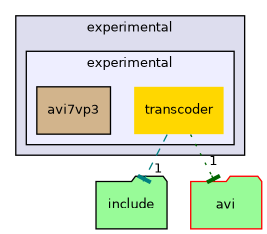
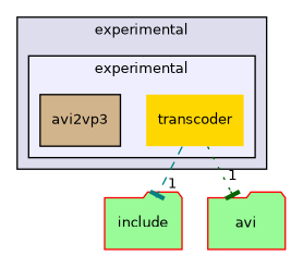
  digraph {
    compound=true
    node [fillcolor=palegreen fontname=Helvetica fontsize=10 shape=folder style=filled color=red]
    edge [arrowhead=tee headlabel=1 labeldistance=1.5 labelfontname=Helvetica labelfontsize=10]
    n1 [fillcolor=gold label=transcoder shape=plaintext color=""]
-   n2 [color=black fillcolor=tan label=avi7vp3 shape=box]
-   n3 [color=black label=include]
+   n2 [color=black fillcolor=tan label=avi2vp3 shape=box]
+   n3 [label=include]
    n4 [label=avi]
    subgraph cluster_1 {
      bgcolor="#ddddee"
      fontname=Helvetica
      fontsize=10
      label=experimental
      pencolor=black
      subgraph cluster_2 {
        bgcolor="#eeeeff"
        fontname=Helvetica
        fontsize=10
        label=experimental
        pencolor=black
        n1
        n2
      }
    }
    n1 -> n3 [color=teal style=dashed]
    n1 -> n4 [color=darkgreen style=dotted]
  }
